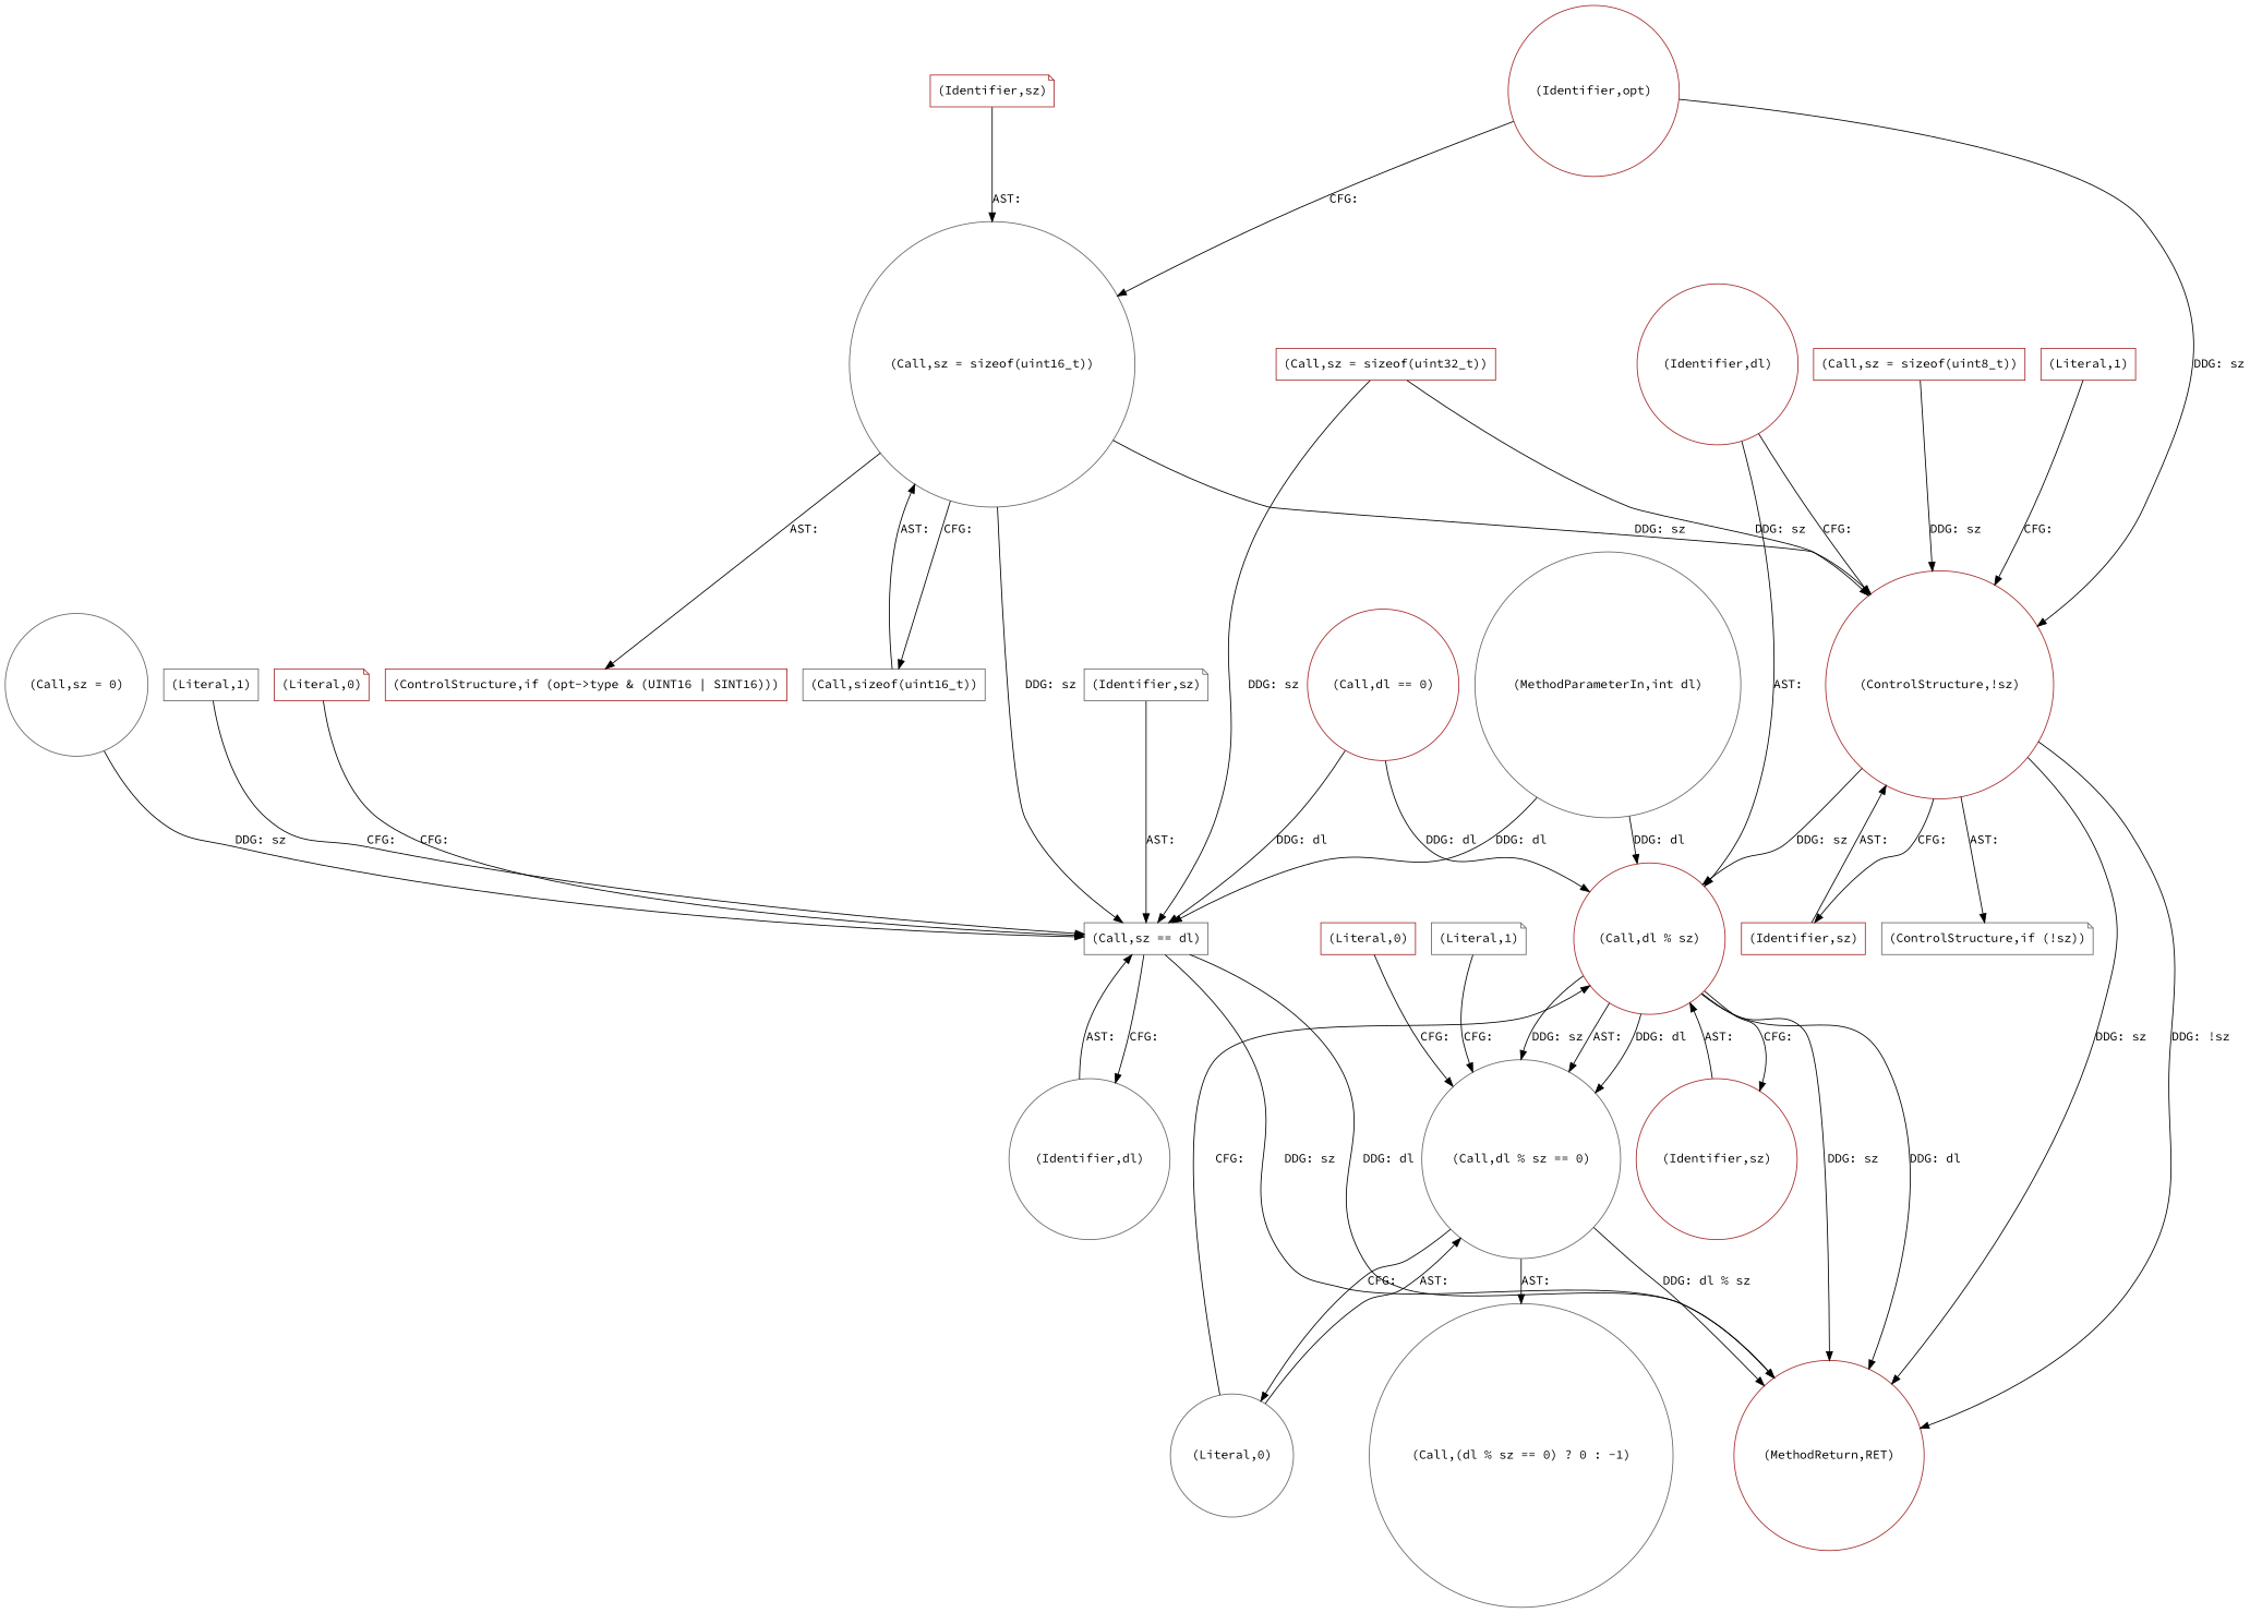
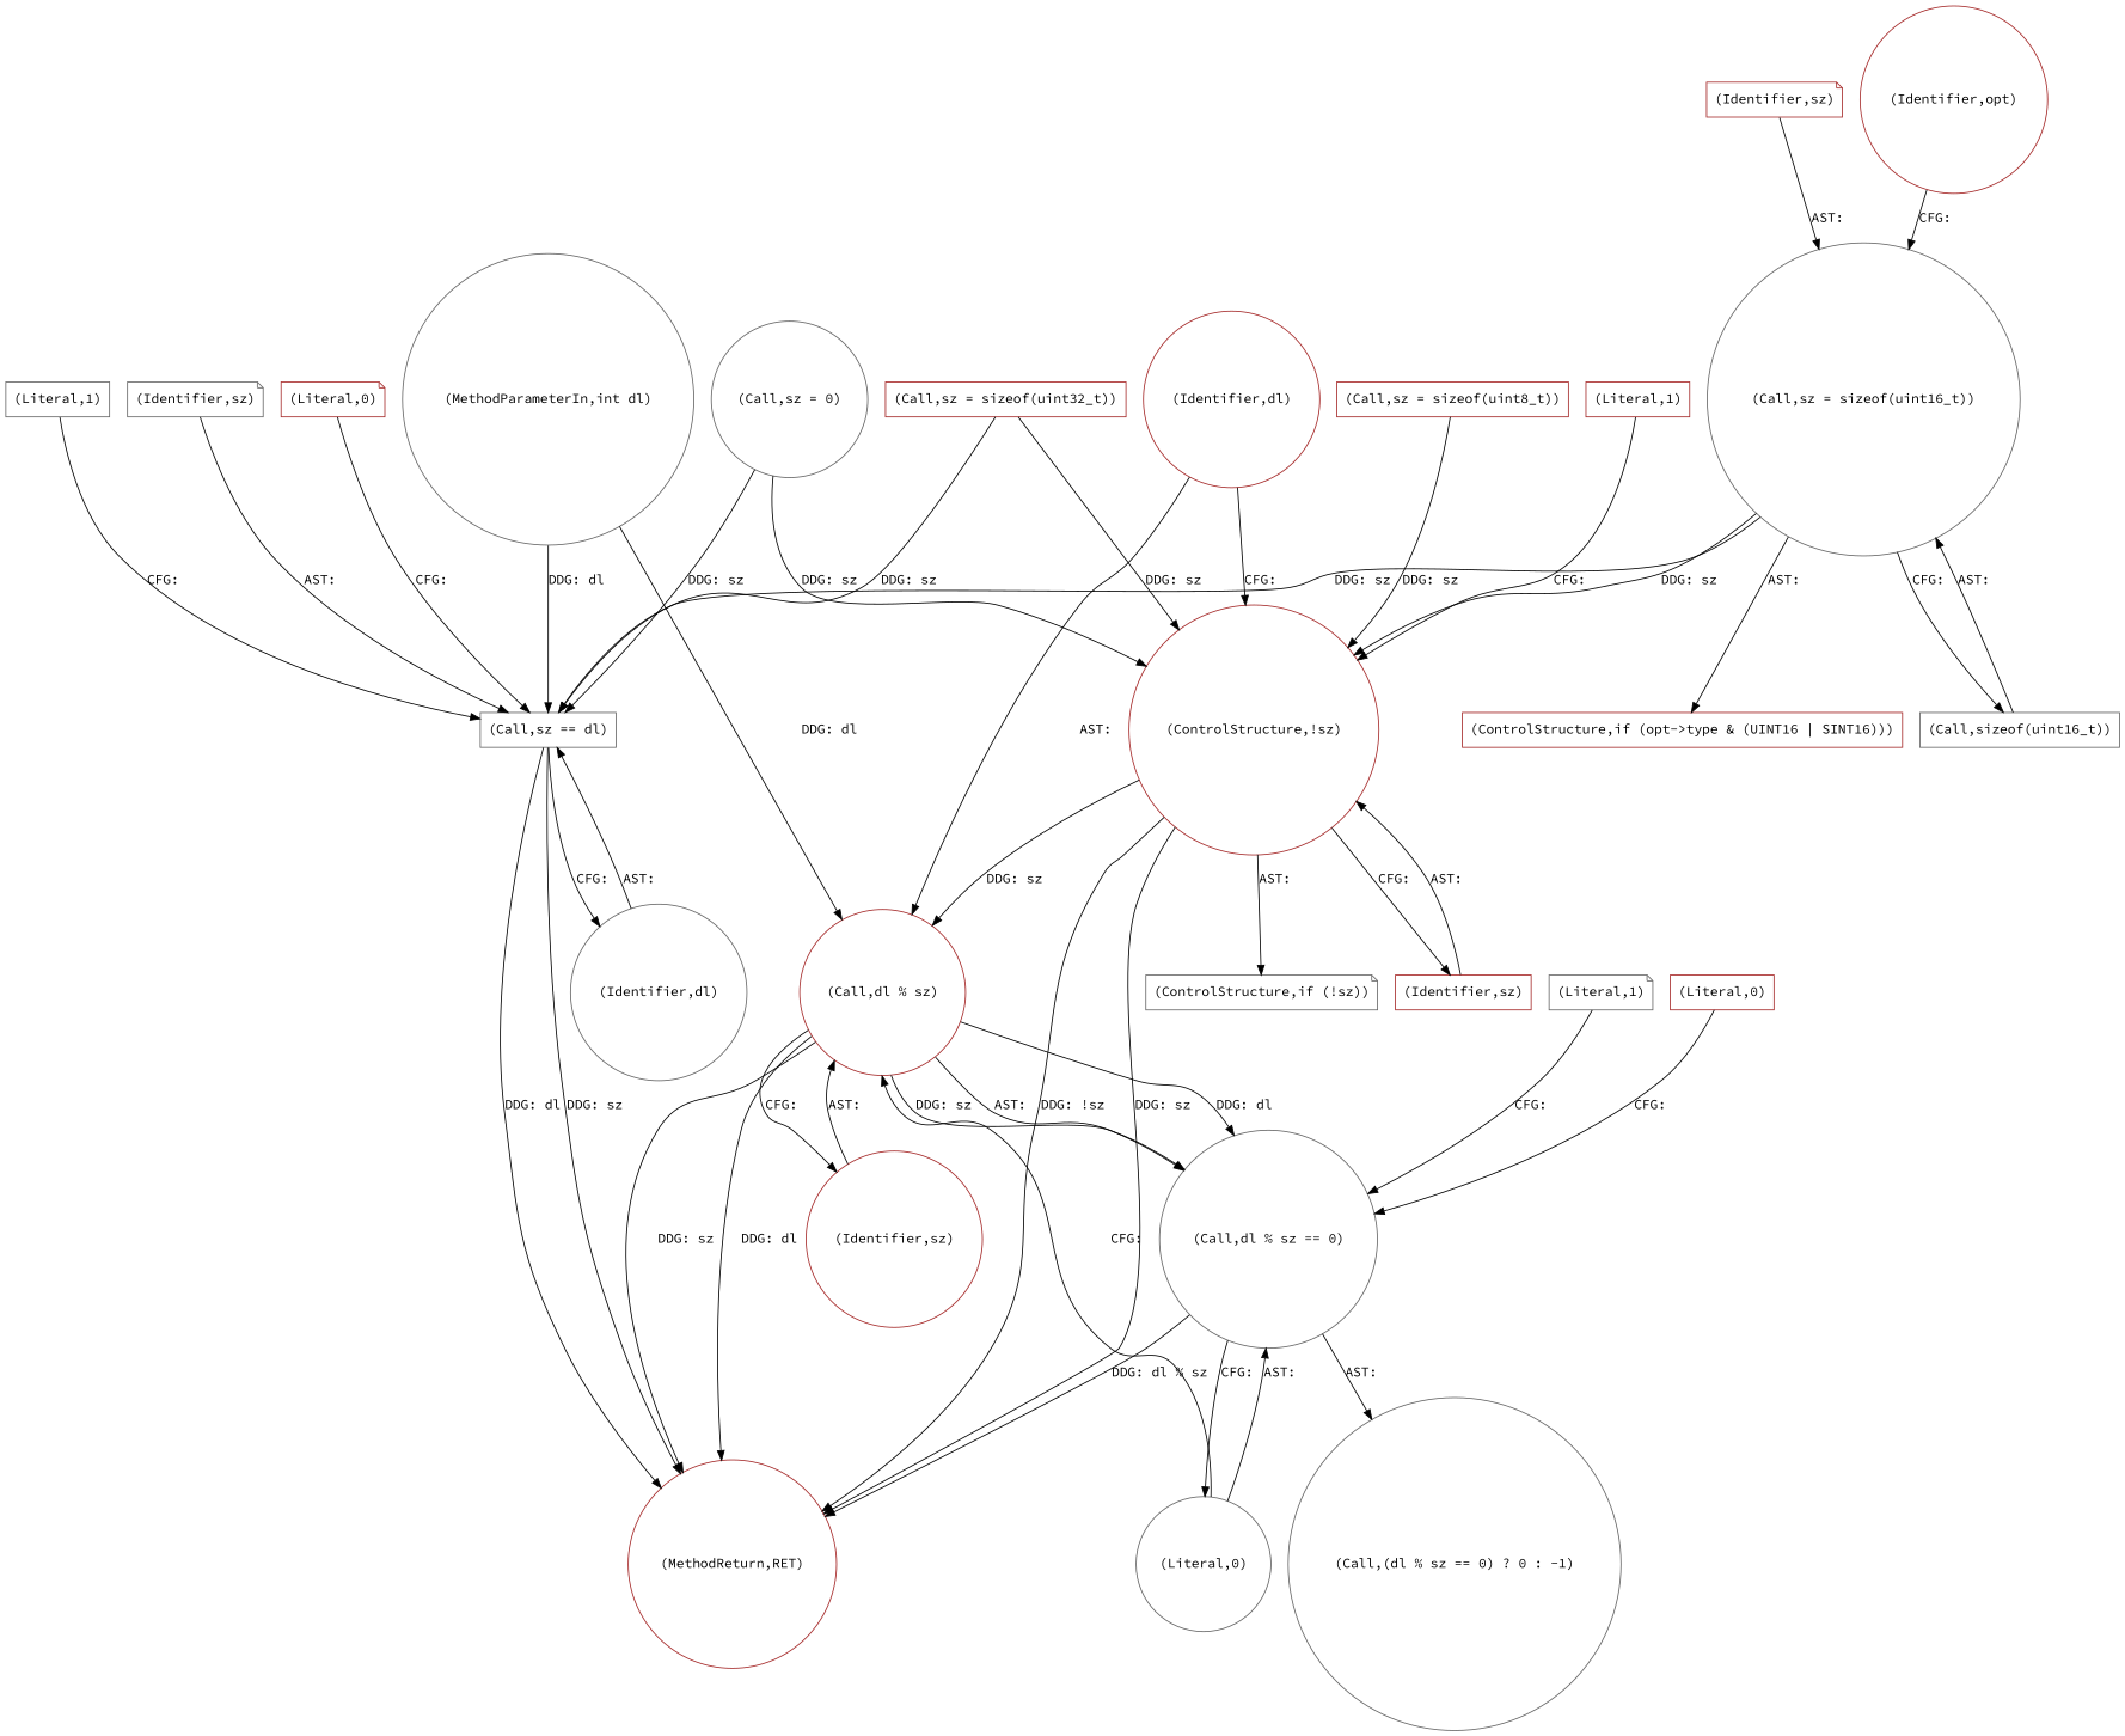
  digraph {
    fontname="Source Code Pro"
    node [color=brown fontname="Source Code Pro" shape=circle]
    edge [fontname="Source Code Pro"]
    n1 [color=gray40 label="(Call,sz = sizeof(uint16_t))"]
    n2 [label="(ControlStructure,!sz)"]
    n3 [color=gray40 label="(Call,sz == dl)" shape=box]
    n4 [color=gray40 label="(Call,sizeof(uint16_t))" shape=box]
    n5 [label="(ControlStructure,if (opt->type & (UINT16 | SINT16)))" shape=box]
    n6 [label="(Call,dl % sz)"]
    n7 [label="(MethodReturn,RET)"]
    n8 [color=gray40 label="(ControlStructure,if (!sz))" shape=note]
    n9 [label="(Identifier,sz)" shape=box]
    n10 [color=gray40 label="(Identifier,dl)"]
    n11 [color=gray40 label="(Call,dl % sz == 0)"]
    n12 [label="(Identifier,sz)"]
    n13 [color=gray40 label="(Call,(dl % sz == 0) ? 0 : -1)"]
    n14 [color=gray40 label="(Literal,0)"]
    n15 [color=gray40 label="(Identifier,sz)" shape=note]
    n16 [color=gray40 label="(Call,sz = 0)"]
    n17 [label="(Identifier,dl)"]
    n18 [color=gray40 label="(Literal,1)" shape=box]
    n19 [label="(Call,sz = sizeof(uint32_t))" shape=box]
    n20 [color=gray40 label="(MethodParameterIn,int dl)"]
-   n21 [label="(Call,dl == 0)"]
    n22 [label="(Literal,0)" shape=box]
    n23 [label="(Call,sz = sizeof(uint8_t))" shape=box]
    n24 [label="(Literal,0)" shape=note]
    n25 [label="(Literal,1)" shape=box]
    n26 [color=gray40 label="(Literal,1)" shape=note]
    n27 [label="(Identifier,sz)" shape=note]
    n28 [label="(Identifier,opt)"]
    n1 -> n2 [label="DDG: sz"]
    n1 -> n3 [label="DDG: sz"]
    n1 -> n4 [label="CFG: "]
    n1 -> n5 [label="AST: "]
    n2 -> n6 [label="DDG: sz"]
    n2 -> n7 [label="DDG: !sz"]
    n2 -> n7 [label="DDG: sz"]
    n2 -> n8 [label="AST: "]
    n2 -> n9 [label="CFG: "]
    n3 -> n7 [label="DDG: sz"]
    n3 -> n7 [label="DDG: dl"]
    n3 -> n10 [label="CFG: "]
    n4 -> n1 [label="AST: "]
    n6 -> n7 [label="DDG: dl"]
    n6 -> n7 [label="DDG: sz"]
    n6 -> n11 [label="AST: "]
    n6 -> n11 [label="DDG: dl"]
    n6 -> n11 [label="DDG: sz"]
    n6 -> n12 [label="CFG: "]
    n9 -> n2 [label="AST: "]
    n10 -> n3 [label="AST: "]
    n11 -> n7 [label="DDG: dl % sz"]
    n11 -> n13 [label="AST: "]
    n11 -> n14 [label="CFG: "]
    n12 -> n6 [label="AST: "]
    n14 -> n6 [label="CFG: "]
    n14 -> n11 [label="AST: "]
    n15 -> n3 [label="AST: "]
-   n28 -> n2 [label="DDG: sz"]
+   n16 -> n2 [label="DDG: sz"]
    n16 -> n3 [label="DDG: sz"]
    n17 -> n2 [label="CFG: "]
    n17 -> n6 [label="AST: "]
    n18 -> n3 [label="CFG: "]
    n19 -> n2 [label="DDG: sz"]
    n19 -> n3 [label="DDG: sz"]
    n20 -> n3 [label="DDG: dl"]
    n20 -> n6 [label="DDG: dl"]
-   n21 -> n3 [label="DDG: dl"]
-   n21 -> n6 [label="DDG: dl"]
    n22 -> n11 [label="CFG: "]
    n23 -> n2 [label="DDG: sz"]
    n24 -> n3 [label="CFG: "]
    n25 -> n2 [label="CFG: "]
    n26 -> n11 [label="CFG: "]
    n27 -> n1 [label="AST: "]
    n28 -> n1 [label="CFG: "]
  }
